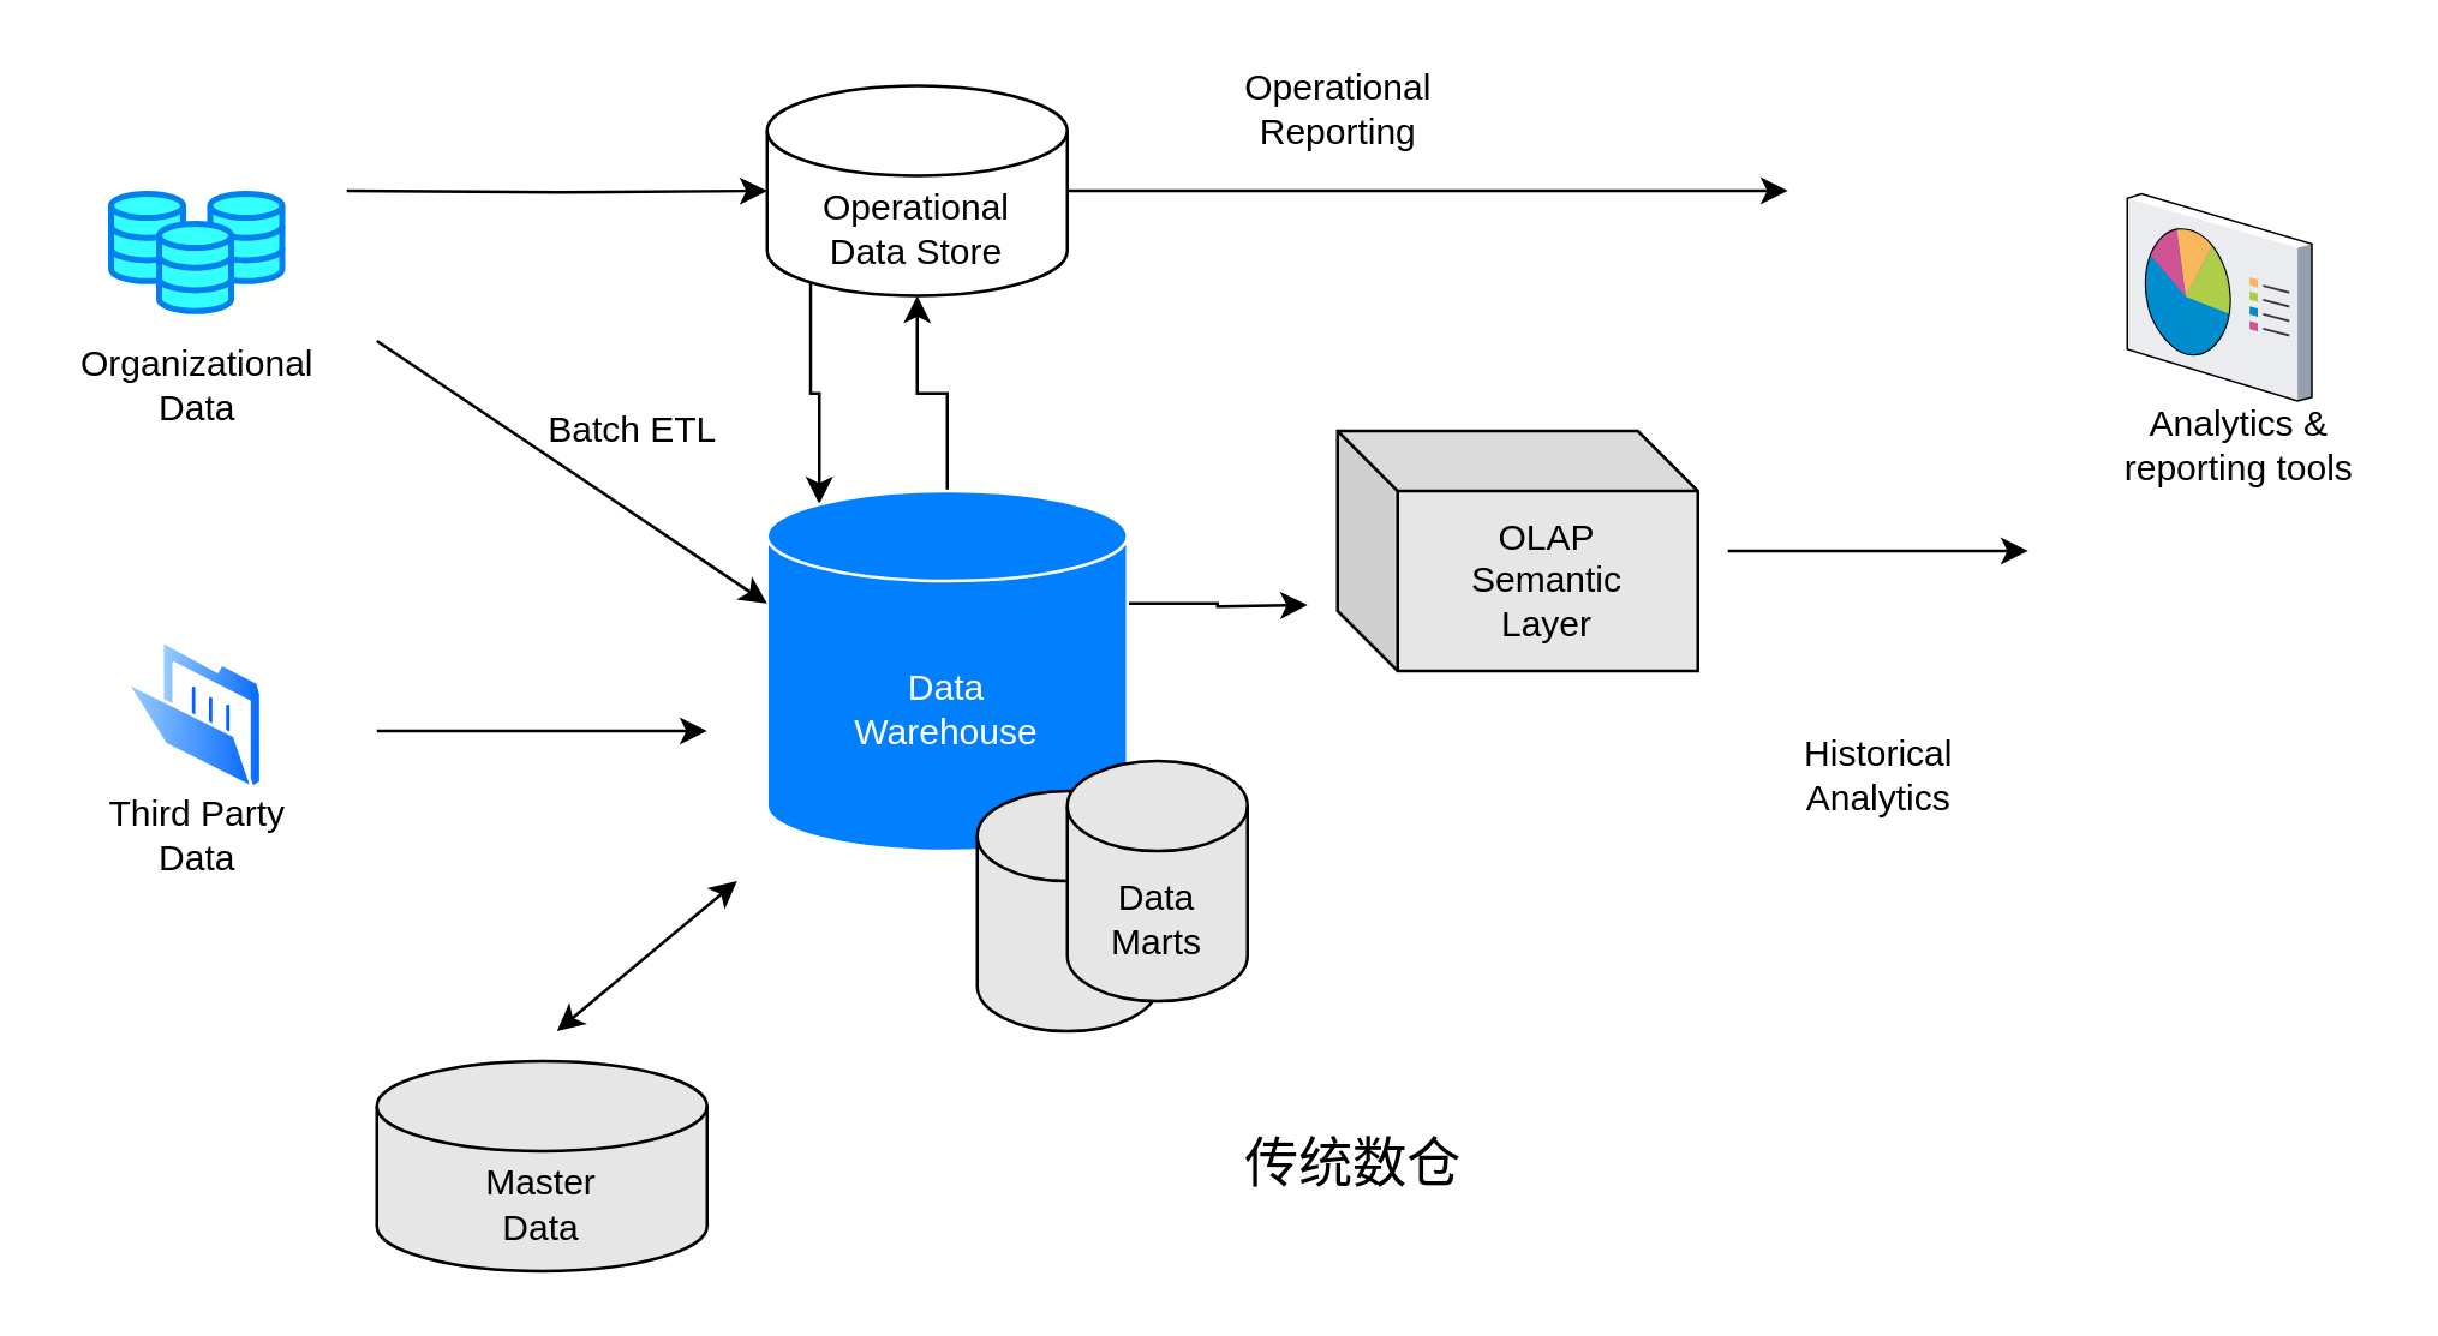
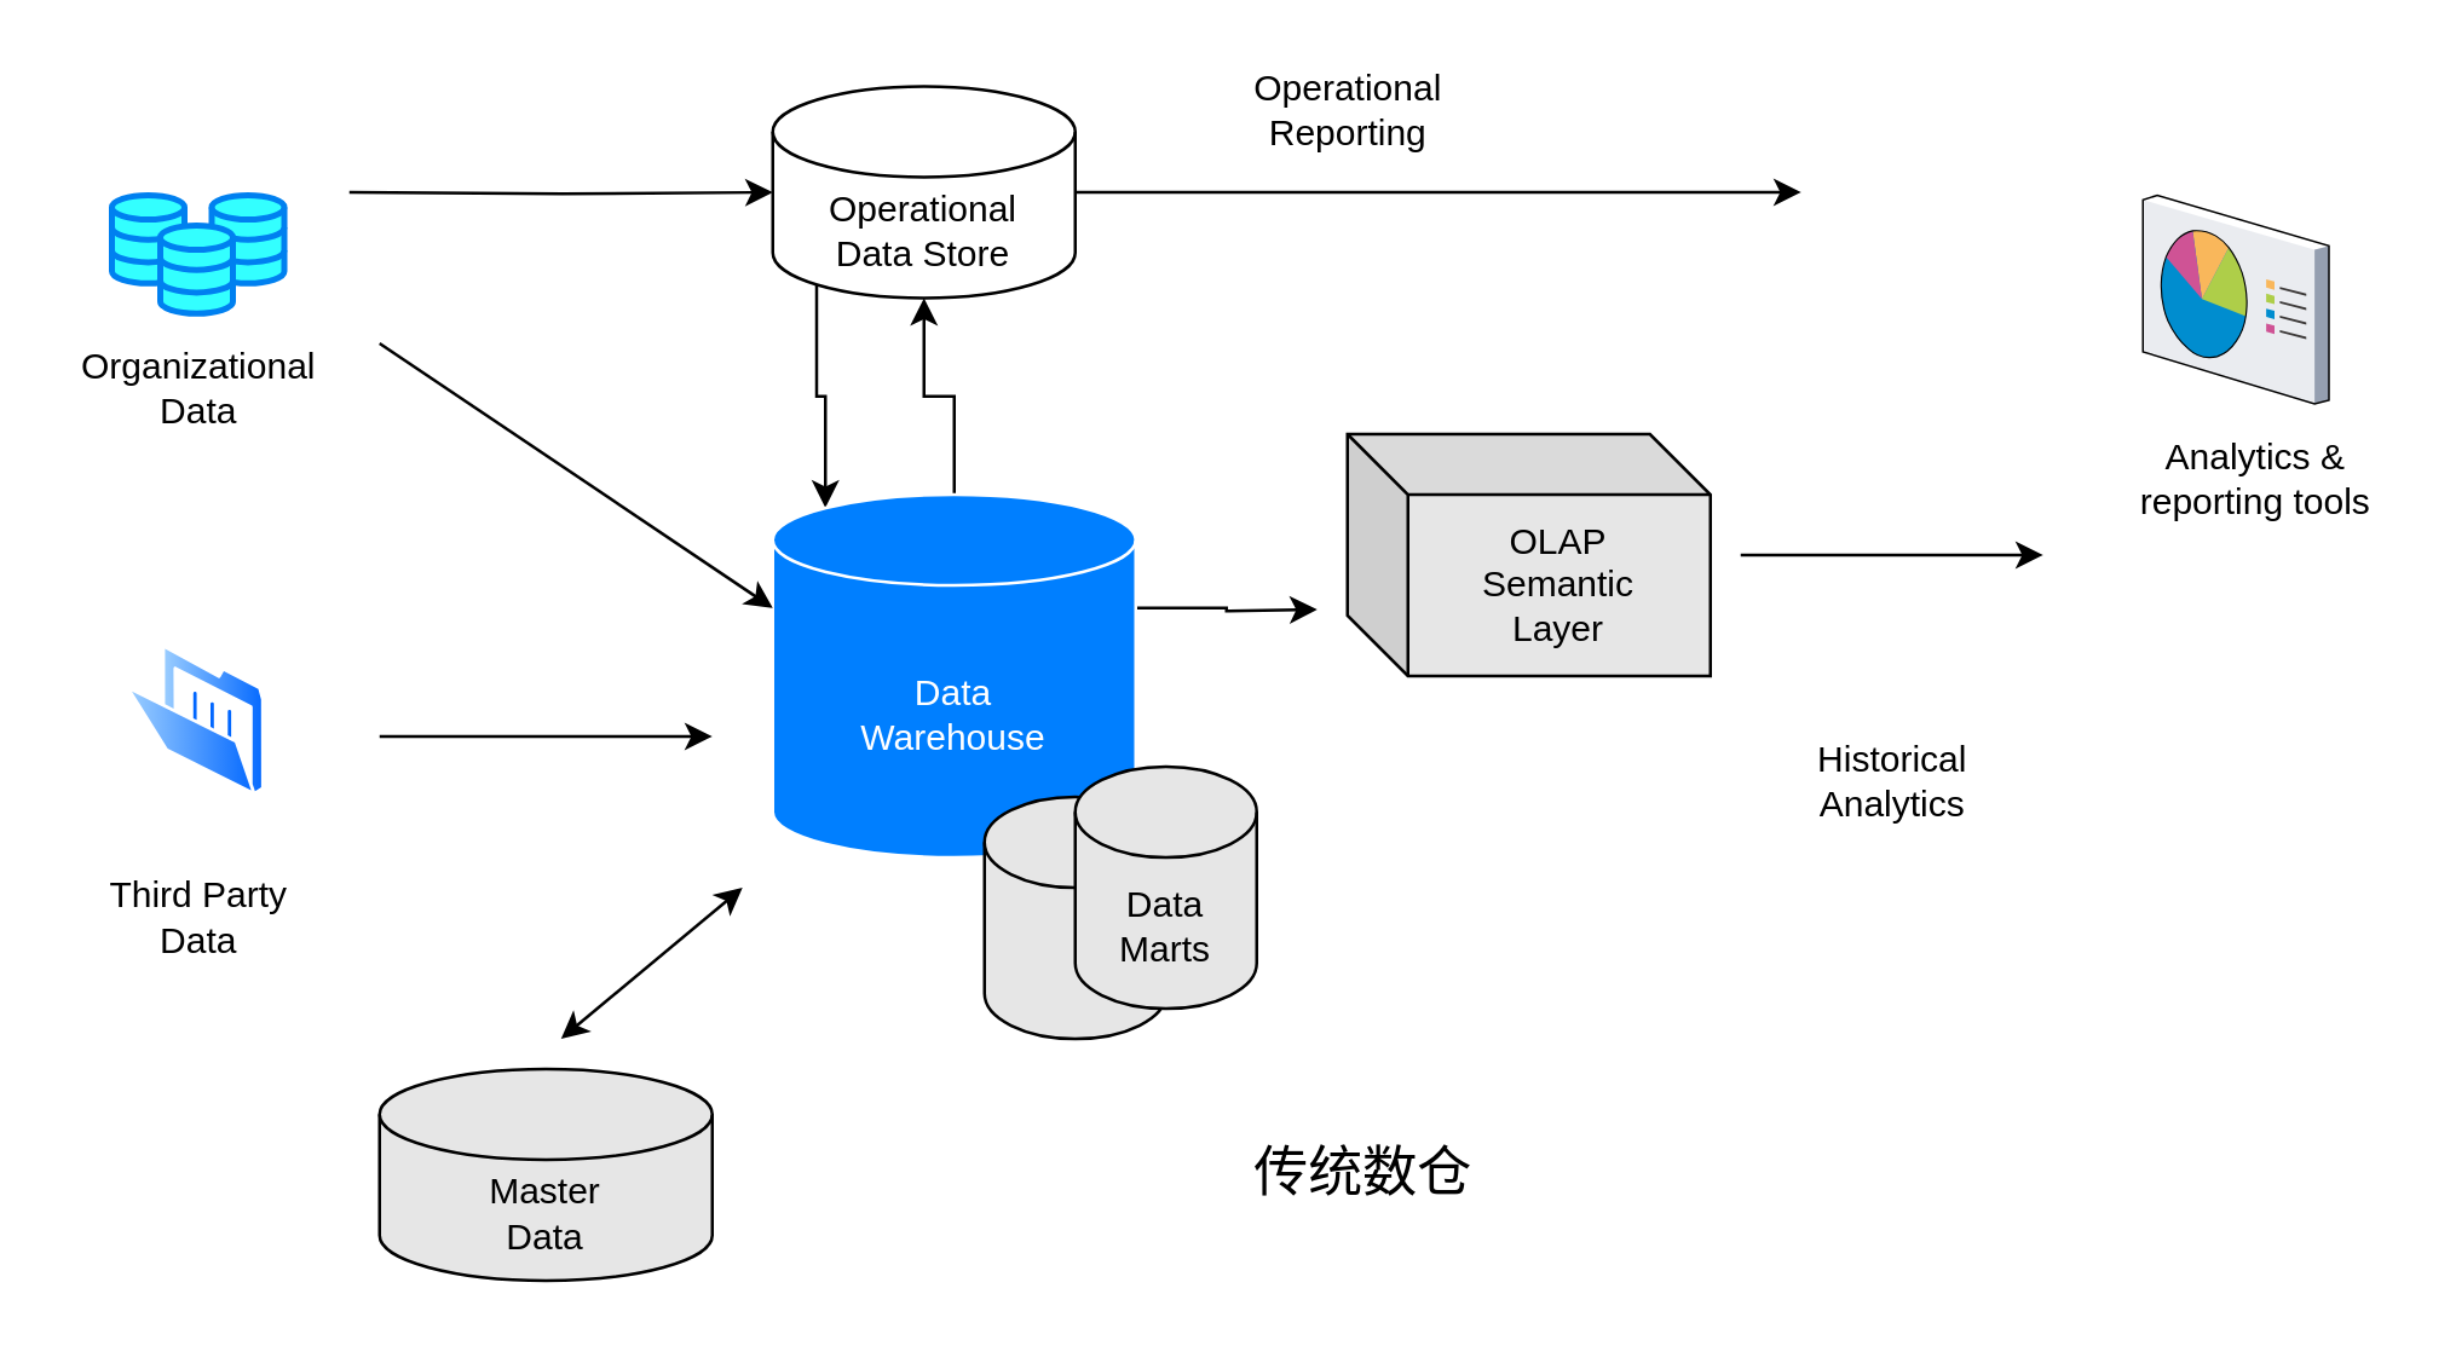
  <mxCell id="0" />
  <mxCell id="1" parent="0" />
  <mxCell id="2" value="Organizational&lt;br&gt;Data" style="text;html=1;align=center;verticalAlign=middle;resizable=0;points=[];autosize=1;" parent="1" vertex="1"><mxGeometry x="20" y="113" width="90" height="30" as="geometry" /></mxCell>
  <mxCell id="3" style="edgeStyle=orthogonalEdgeStyle;rounded=0;orthogonalLoop=1;jettySize=auto;html=1;exitX=1;exitY=0.5;exitDx=0;exitDy=0;exitPerimeter=0;entryX=0;entryY=0.5;entryDx=0;entryDy=0;entryPerimeter=0;" parent="1" target="6" edge="1"><mxGeometry relative="1" as="geometry"><mxPoint x="115" y="63" as="sourcePoint" /></mxGeometry></mxCell>
  <mxCell id="4" style="edgeStyle=orthogonalEdgeStyle;rounded=0;orthogonalLoop=1;jettySize=auto;html=1;exitX=1;exitY=0.5;exitDx=0;exitDy=0;exitPerimeter=0;" parent="1" source="6" edge="1"><mxGeometry relative="1" as="geometry"><mxPoint x="595" y="63" as="targetPoint" /></mxGeometry></mxCell>
  <mxCell id="5" style="edgeStyle=orthogonalEdgeStyle;rounded=0;orthogonalLoop=1;jettySize=auto;html=1;exitX=0.145;exitY=1;exitDx=0;exitDy=-4.35;exitPerimeter=0;entryX=0.145;entryY=0;entryDx=0;entryDy=4.35;entryPerimeter=0;" parent="1" source="6" target="12" edge="1"><mxGeometry relative="1" as="geometry" /></mxCell>
  <mxCell id="6" value="Operational&lt;br&gt;Data Store" style="shape=cylinder3;whiteSpace=wrap;html=1;boundedLbl=1;backgroundOutline=1;size=15;" parent="1" vertex="1"><mxGeometry x="255" y="28" width="100" height="70" as="geometry" /></mxCell>
- <mxCell id="7" value="Analytics &amp;amp; &lt;br&gt;reporting tools" style="text;html=1;align=center;verticalAlign=middle;resizable=0;points=[];autosize=1;" parent="1" vertex="1"><mxGeometry x="700" y="133" width="90" height="30" as="geometry" /></mxCell>
+ <mxCell id="7" value="Analytics &amp;amp; &lt;br&gt;reporting tools" style="text;html=1;align=center;verticalAlign=middle;resizable=0;points=[];autosize=1;" parent="1" vertex="1"><mxGeometry x="700" y="143" width="90" height="30" as="geometry" /></mxCell>
  <mxCell id="8" value="Operational&lt;br&gt;Reporting" style="text;html=1;align=center;verticalAlign=middle;resizable=0;points=[];autosize=1;" parent="1" vertex="1"><mxGeometry x="405" y="20.5" width="80" height="30" as="geometry" /></mxCell>
- <mxCell id="9" value="Third Party&lt;br&gt;Data" style="text;html=1;align=center;verticalAlign=middle;resizable=0;points=[];autosize=1;" parent="1" vertex="1"><mxGeometry x="30" y="263" width="70" height="30" as="geometry" /></mxCell>
+ <mxCell id="9" value="Third Party&lt;br&gt;Data" style="text;html=1;align=center;verticalAlign=middle;resizable=0;points=[];autosize=1;" parent="1" vertex="1"><mxGeometry x="30" y="288" width="70" height="30" as="geometry" /></mxCell>
  <mxCell id="10" style="edgeStyle=orthogonalEdgeStyle;rounded=0;orthogonalLoop=1;jettySize=auto;html=1;exitX=0.5;exitY=0;exitDx=0;exitDy=0;exitPerimeter=0;entryX=0.5;entryY=1;entryDx=0;entryDy=0;entryPerimeter=0;" parent="1" source="12" target="6" edge="1"><mxGeometry relative="1" as="geometry" /></mxCell>
  <mxCell id="11" style="edgeStyle=orthogonalEdgeStyle;rounded=0;orthogonalLoop=1;jettySize=auto;html=1;exitX=1;exitY=0;exitDx=0;exitDy=37.5;exitPerimeter=0;" parent="1" source="12" edge="1"><mxGeometry relative="1" as="geometry"><mxPoint x="435" y="201" as="targetPoint" /></mxGeometry></mxCell>
  <mxCell id="12" value="&lt;font color=&quot;#ffffff&quot;&gt;Data&lt;br&gt;Warehouse&lt;/font&gt;" style="shape=cylinder3;whiteSpace=wrap;html=1;boundedLbl=1;backgroundOutline=1;size=15;fillColor=#007FFF;strokeColor=#FFFFFF;" parent="1" vertex="1"><mxGeometry x="255" y="163" width="120" height="120" as="geometry" /></mxCell>
  <mxCell id="13" value="" style="endArrow=classic;html=1;entryX=0;entryY=0;entryDx=0;entryDy=37.5;entryPerimeter=0;" parent="1" target="12" edge="1"><mxGeometry width="50" height="50" relative="1" as="geometry"><mxPoint x="125" y="113" as="sourcePoint" /><mxPoint x="535" y="183" as="targetPoint" /></mxGeometry></mxCell>
- <mxCell id="14" value="Batch ETL" style="text;html=1;align=center;verticalAlign=middle;resizable=0;points=[];autosize=1;" parent="1" vertex="1"><mxGeometry x="175" y="133" width="70" height="20" as="geometry" /></mxCell>
  <mxCell id="15" value="OLAP&lt;br&gt;Semantic&lt;br&gt;Layer" style="shape=cube;whiteSpace=wrap;html=1;boundedLbl=1;backgroundOutline=1;darkOpacity=0.05;darkOpacity2=0.1;fillColor=#E6E6E6;" parent="1" vertex="1"><mxGeometry x="445" y="143" width="120" height="80" as="geometry" /></mxCell>
  <mxCell id="16" value="" style="endArrow=classic;html=1;" parent="1" edge="1"><mxGeometry width="50" height="50" relative="1" as="geometry"><mxPoint x="575" y="183" as="sourcePoint" /><mxPoint x="675" y="183" as="targetPoint" /></mxGeometry></mxCell>
  <mxCell id="17" value="Historical&lt;br&gt;Analytics" style="text;html=1;align=center;verticalAlign=middle;resizable=0;points=[];autosize=1;" parent="1" vertex="1"><mxGeometry x="595" y="243" width="60" height="30" as="geometry" /></mxCell>
  <mxCell id="18" value="" style="shape=cylinder3;whiteSpace=wrap;html=1;boundedLbl=1;backgroundOutline=1;size=15;strokeColor=#000000;fillColor=#E6E6E6;" parent="1" vertex="1"><mxGeometry x="325" y="263" width="60" height="80" as="geometry" /></mxCell>
  <mxCell id="19" value="Data&lt;br&gt;Marts" style="shape=cylinder3;whiteSpace=wrap;html=1;boundedLbl=1;backgroundOutline=1;size=15;strokeColor=#000000;fillColor=#E6E6E6;" parent="1" vertex="1"><mxGeometry x="355" y="253" width="60" height="80" as="geometry" /></mxCell>
  <mxCell id="20" value="Master&lt;br&gt;Data" style="shape=cylinder3;whiteSpace=wrap;html=1;boundedLbl=1;backgroundOutline=1;size=15;strokeColor=#000000;fillColor=#E6E6E6;" parent="1" vertex="1"><mxGeometry x="125" y="353" width="110" height="70" as="geometry" /></mxCell>
  <mxCell id="21" value="" style="endArrow=classic;html=1;" parent="1" edge="1"><mxGeometry width="50" height="50" relative="1" as="geometry"><mxPoint x="125" y="243" as="sourcePoint" /><mxPoint x="235" y="243" as="targetPoint" /></mxGeometry></mxCell>
  <mxCell id="22" value="" style="endArrow=classic;startArrow=classic;html=1;" parent="1" edge="1"><mxGeometry width="50" height="50" relative="1" as="geometry"><mxPoint x="185" y="343" as="sourcePoint" /><mxPoint x="245" y="293" as="targetPoint" /></mxGeometry></mxCell>
  <mxCell id="23" value="&lt;font style=&quot;font-size: 18px&quot;&gt;传统数仓&lt;/font&gt;" style="text;html=1;align=center;verticalAlign=middle;resizable=0;points=[];autosize=1;" parent="1" vertex="1"><mxGeometry x="405" y="378" width="90" height="20" as="geometry" /></mxCell>
  <mxCell id="24" value="" style="verticalLabelPosition=bottom;aspect=fixed;html=1;verticalAlign=top;strokeColor=none;align=center;outlineConnect=0;shape=mxgraph.citrix.reporting;fillColor=#0000FF;fontSize=12;" parent="1" vertex="1"><mxGeometry x="708" y="64" width="61.5" height="69" as="geometry" /></mxCell>
  <mxCell id="25" value="" style="html=1;verticalLabelPosition=bottom;align=center;labelBackgroundColor=#ffffff;verticalAlign=top;strokeWidth=2;strokeColor=#0080F0;shadow=0;dashed=0;shape=mxgraph.ios7.icons.data;fillColor=#33FFFF;fontSize=18;" parent="1" vertex="1"><mxGeometry x="36.5" y="64" width="24" height="29.1" as="geometry" /></mxCell>
  <mxCell id="26" value="" style="html=1;verticalLabelPosition=bottom;align=center;labelBackgroundColor=#ffffff;verticalAlign=top;strokeWidth=2;strokeColor=#0080F0;shadow=0;dashed=0;shape=mxgraph.ios7.icons.data;fillColor=#33FFFF;fontSize=18;" parent="1" vertex="1"><mxGeometry x="69.5" y="64" width="24" height="29.1" as="geometry" /></mxCell>
  <mxCell id="27" value="" style="html=1;verticalLabelPosition=bottom;align=center;labelBackgroundColor=#ffffff;verticalAlign=top;strokeWidth=2;strokeColor=#0080F0;shadow=0;dashed=0;shape=mxgraph.ios7.icons.data;fillColor=#33FFFF;fontSize=18;" parent="1" vertex="1"><mxGeometry x="52.5" y="74" width="24" height="29.1" as="geometry" /></mxCell>
  <mxCell id="28" value="" style="aspect=fixed;perimeter=ellipsePerimeter;html=1;align=center;shadow=0;dashed=0;spacingTop=3;image;image=img/lib/active_directory/folder_open.svg;strokeColor=#000000;fillColor=#33FFFF;fontSize=12;" parent="1" vertex="1"><mxGeometry x="41.5" y="213" width="46" height="50" as="geometry" /></mxCell>
